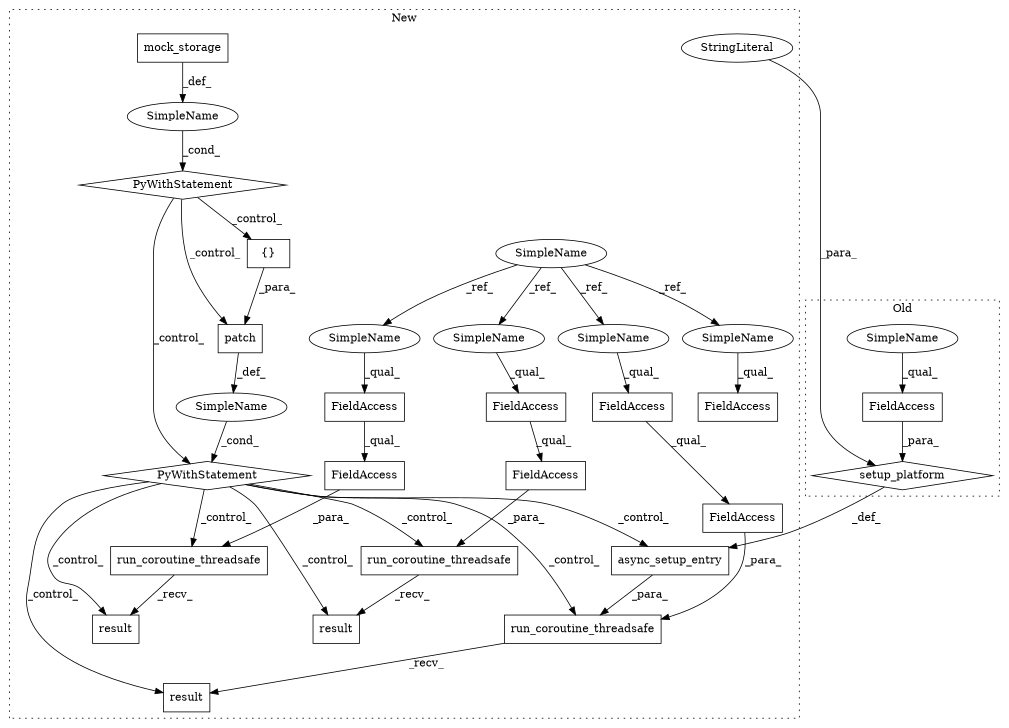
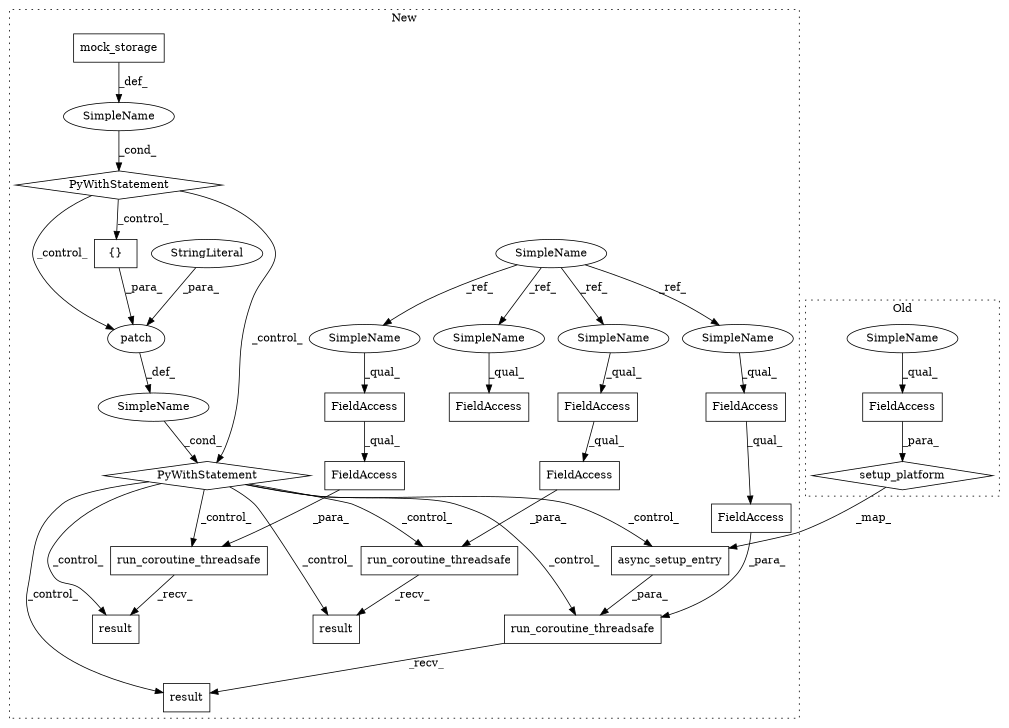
  digraph {
    node [a=32 l=4 s=2294 shape=box]
    n1 [l="18,1" label=async_setup_entry s="2490,2540"]
    n2 [a=42 label=SimpleName shape=ellipse l="" s=""]
-   n3 [l="6,1" label=patch s="2131,2190"]
+   n3 [l="6,1" label=patch s="2131,2190" shape=ellipse]
    n4 [l=8 label=result s=2558]
    n5 [a=4 l=2 label="{}" s=2188]
    n6 [l=8 label=result s=2403]
    n7 [l="25,1" label=run_coroutine_threadsafe s="2328,2401"]
    n8 [l=8 label=result s=2310]
    n9 [l="25,1" label=run_coroutine_threadsafe s="2203,2308"]
    n10 [a=22 l=14 label=FieldAccess]
    n11 [l="25,1" label=run_coroutine_threadsafe s="2421,2556"]
    n12 [a=22 l=9 label=FieldAccess s=2353]
    n13 [a=22 l=14 label=FieldAccess s=2542]
    n14 [a=22 l=14 label=FieldAccess s=2387]
    n15 [a=42 label=SimpleName s=1391 shape=ellipse]
    n16 [a=22 l=9 label=FieldAccess s=2387]
    n17 [a=22 l=9 label=FieldAccess]
    n18 [a=22 l=9 label=FieldAccess s=2542]
    n19 [a=104 l="10,2" label=PyWithStatement s="2121,2191" shape=diamond]
    n20 [a=42 label=SimpleName shape=ellipse l="" s=""]
    n21 [a=104 l="10,2" label=PyWithStatement s="2087,2111" shape=diamond]
    n22 [l=14 label=mock_storage s=2097]
    n23 [a=45 l=41 label=StringLiteral s=2137 shape=ellipse]
    n24 [a=42 label=SimpleName shape=ellipse]
    n25 [a=42 label=SimpleName s=2353 shape=ellipse]
    n26 [a=42 label=SimpleName s=2387 shape=ellipse]
    n27 [a=42 label=SimpleName s=2542 shape=ellipse]
    n28 [l="15,1" label=setup_platform s="2093,2152" shape=diamond]
    n29 [a=22 l=11 label=FieldAccess s=2118]
    n30 [a=42 label=SimpleName s=2118 shape=ellipse]
    subgraph cluster_1 {
      label=New
      style=dotted
      n1
      n2
      n3
      n4
      n5
      n6
      n7
      n8
      n9
      n10
      n11
      n12
      n13
      n14
      n15
      n16
      n17
      n18
      n19
      n20
      n21
      n22
      n23
      n24
      n25
      n26
      n27
    }
    subgraph cluster_2 {
      label=Old
      style=dotted
      n28
      n29
      n30
    }
    n1 -> n11 [label=_para_]
    n2 -> n19 [label=_cond_]
    n3 -> n2 [label=_def_]
    n5 -> n3 [label=_para_]
    n7 -> n6 [label=_recv_]
    n9 -> n8 [label=_recv_]
    n10 -> n9 [label=_para_]
    n11 -> n4 [label=_recv_]
    n13 -> n11 [label=_para_]
    n14 -> n7 [label=_para_]
    n15 -> n24 [label=_ref_]
    n15 -> n25 [label=_ref_]
    n15 -> n26 [label=_ref_]
    n15 -> n27 [label=_ref_]
    n16 -> n14 [label=_qual_]
    n17 -> n10 [label=_qual_]
    n18 -> n13 [label=_qual_]
    n19 -> n1 [label=_control_]
    n19 -> n4 [label=_control_]
    n19 -> n6 [label=_control_]
    n19 -> n7 [label=_control_]
    n19 -> n8 [label=_control_]
    n19 -> n9 [label=_control_]
    n19 -> n11 [label=_control_]
    n20 -> n21 [label=_cond_]
    n21 -> n3 [label=_control_]
    n21 -> n5 [label=_control_]
    n21 -> n19 [label=_control_]
    n22 -> n20 [label=_def_]
-   n23 -> n28 [label=_para_]
+   n23 -> n3 [label=_para_]
    n24 -> n17 [label=_qual_]
    n25 -> n12 [label=_qual_]
    n26 -> n16 [label=_qual_]
    n27 -> n18 [label=_qual_]
-   n28 -> n1 [label=_def_]
+   n28 -> n1 [label=_map_]
    n29 -> n28 [label=_para_]
    n30 -> n29 [label=_qual_]
  }
